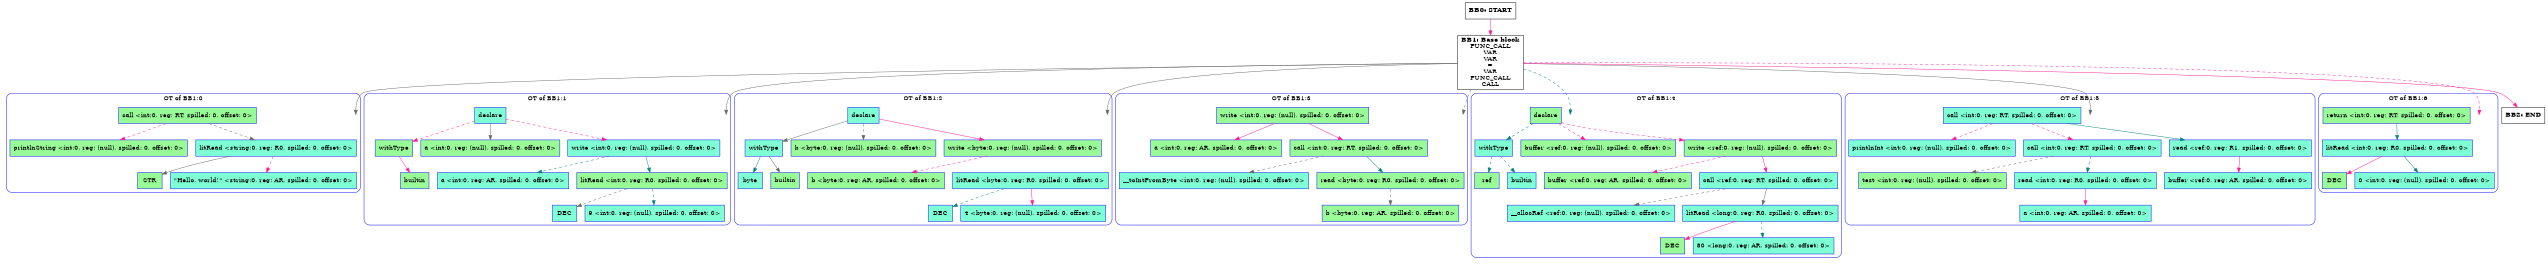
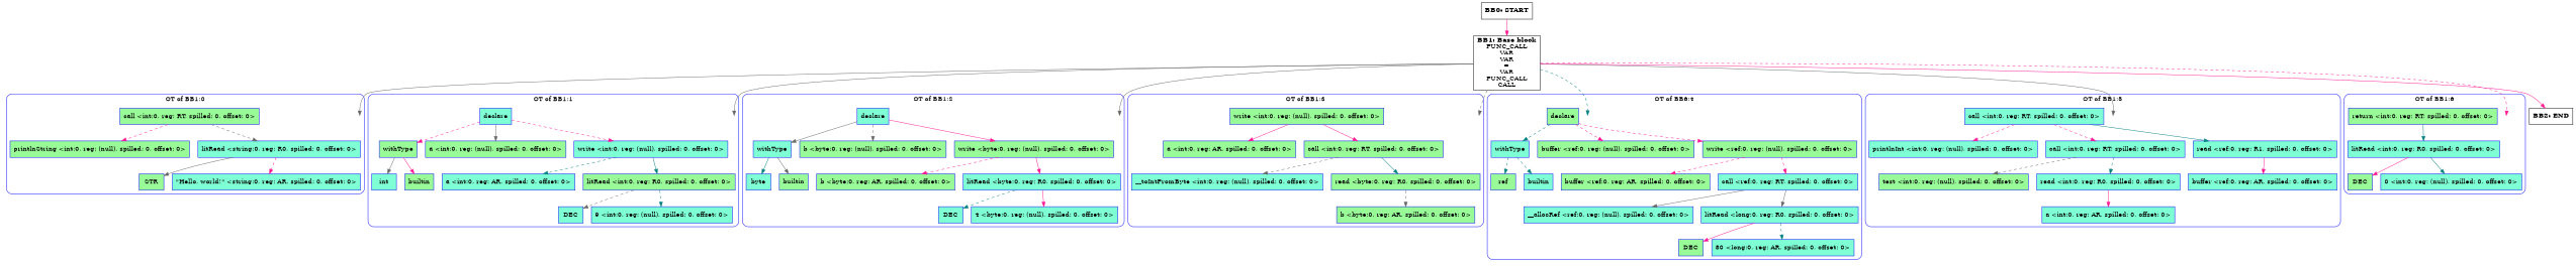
  digraph {
    compound=true
    splines=true
    node [shape=rectangle style=filled color=blue fillcolor=aquamarine]
    edge [color=deeppink style=solid]
    entry0 [shape=point style=invis color="" fillcolor=""]
    n2 [fillcolor=palegreen label="call <int:0, reg: RT, spilled: 0, offset: 0>"]
    n3 [fillcolor=palegreen label="printlnString <int:0, reg: (null), spilled: 0, offset: 0>"]
    n4 [label="litRead <string:0, reg: R0, spilled: 0, offset: 0>"]
    n5 [fillcolor=palegreen label=STR]
    n6 [label="\"Hello, world!\" <string:0, reg: AR, spilled: 0, offset: 0>"]
    entry1 [shape=point style=invis color="" fillcolor=""]
    n8 [label=declare]
    n9 [fillcolor=palegreen label=withType]
    n10 [fillcolor=palegreen label="a <int:0, reg: (null), spilled: 0, offset: 0>"]
    n11 [label="write <int:0, reg: (null), spilled: 0, offset: 0>"]
+   n12 [label=int]
    n13 [fillcolor=palegreen label=builtin]
    n14 [label="a <int:0, reg: AR, spilled: 0, offset: 0>"]
    n15 [fillcolor=palegreen label="litRead <int:0, reg: R0, spilled: 0, offset: 0>"]
    n16 [label=DEC]
    n17 [label="9 <int:0, reg: (null), spilled: 0, offset: 0>"]
    entry2 [shape=point style=invis color="" fillcolor=""]
    n19 [label=declare]
    n20 [label=withType]
    n21 [fillcolor=palegreen label="b <byte:0, reg: (null), spilled: 0, offset: 0>"]
    n22 [fillcolor=palegreen label="write <byte:0, reg: (null), spilled: 0, offset: 0>"]
    n23 [label=byte]
    n24 [fillcolor=palegreen label=builtin]
    n25 [fillcolor=palegreen label="b <byte:0, reg: AR, spilled: 0, offset: 0>"]
    n26 [label="litRead <byte:0, reg: R0, spilled: 0, offset: 0>"]
    n27 [label=DEC]
    n28 [label="4 <byte:0, reg: (null), spilled: 0, offset: 0>"]
    entry3 [shape=point style=invis color="" fillcolor=""]
    n30 [fillcolor=palegreen label="write <int:0, reg: (null), spilled: 0, offset: 0>"]
    n31 [fillcolor=palegreen label="a <int:0, reg: AR, spilled: 0, offset: 0>"]
    n32 [fillcolor=palegreen label="call <int:0, reg: RT, spilled: 0, offset: 0>"]
    n33 [label="__toIntFromByte <int:0, reg: (null), spilled: 0, offset: 0>"]
    n34 [fillcolor=palegreen label="read <byte:0, reg: R0, spilled: 0, offset: 0>"]
    n35 [fillcolor=palegreen label="b <byte:0, reg: AR, spilled: 0, offset: 0>"]
    entry4 [shape=point style=invis color="" fillcolor=""]
    n37 [fillcolor=palegreen label=declare]
    n38 [label=withType]
    n39 [fillcolor=palegreen label="buffer <ref:0, reg: (null), spilled: 0, offset: 0>"]
    n40 [fillcolor=palegreen label="write <ref:0, reg: (null), spilled: 0, offset: 0>"]
    n41 [fillcolor=palegreen label=ref]
    n42 [label=builtin]
    n43 [fillcolor=palegreen label="buffer <ref:0, reg: AR, spilled: 0, offset: 0>"]
    n44 [label="call <ref:0, reg: RT, spilled: 0, offset: 0>"]
    n45 [label="__allocRef <ref:0, reg: (null), spilled: 0, offset: 0>"]
    n46 [label="litRead <long:0, reg: R0, spilled: 0, offset: 0>"]
    n47 [fillcolor=palegreen label=DEC]
    n48 [label="80 <long:0, reg: AR, spilled: 0, offset: 0>"]
    entry5 [shape=point style=invis color="" fillcolor=""]
    n50 [label="call <int:0, reg: RT, spilled: 0, offset: 0>"]
    n51 [label="printlnInt <int:0, reg: (null), spilled: 0, offset: 0>"]
    n52 [label="call <int:0, reg: RT, spilled: 0, offset: 0>"]
    n53 [label="read <ref:0, reg: R1, spilled: 0, offset: 0>"]
    n54 [fillcolor=palegreen label="test <int:0, reg: (null), spilled: 0, offset: 0>"]
    n55 [label="read <int:0, reg: R0, spilled: 0, offset: 0>"]
    n56 [label="a <int:0, reg: AR, spilled: 0, offset: 0>"]
    n57 [label="buffer <ref:0, reg: AR, spilled: 0, offset: 0>"]
    entry6 [shape=point style=invis color="" fillcolor=""]
    n59 [fillcolor=palegreen label="return <int:0, reg: RT, spilled: 0, offset: 0>"]
    n60 [label="litRead <int:0, reg: R0, spilled: 0, offset: 0>"]
    n61 [fillcolor=palegreen label=DEC]
    n62 [label="0 <int:0, reg: (null), spilled: 0, offset: 0>"]
    n63 [label=<<B>BB2: END</B><BR ALIGN="CENTER"/>> style="" color="" fillcolor=""]
    n64 [label=<<B>BB1: Base block</B><BR ALIGN="CENTER"/>FUNC_CALL<BR ALIGN="CENTER"/>VAR<BR ALIGN="CENTER"/>VAR<BR ALIGN="CENTER"/>=<BR ALIGN="CENTER"/>VAR<BR ALIGN="CENTER"/>FUNC_CALL<BR ALIGN="CENTER"/>CALL<BR ALIGN="CENTER"/>> style="" color="" fillcolor=""]
    n65 [label=<<B>BB0: START</B><BR ALIGN="CENTER"/>> style="" color="" fillcolor=""]
    subgraph cluster_1 {
      color=blue
      label="OT of BB1:0"
      style=rounded
      entry0
      n2
      n3
      n4
      n5
      n6
    }
    subgraph cluster_2 {
      color=blue
      label="OT of BB1:1"
      style=rounded
      entry1
      n8
      n9
      n10
      n11
+     n12
      n13
      n14
      n15
      n16
      n17
    }
    subgraph cluster_3 {
      color=blue
      label="OT of BB1:2"
      style=rounded
      entry2
      n19
      n20
      n21
      n22
      n23
      n24
      n25
      n26
      n27
      n28
    }
    subgraph cluster_4 {
      color=blue
      label="OT of BB1:3"
      style=rounded
      entry3
      n30
      n31
      n32
      n33
      n34
      n35
    }
    subgraph cluster_5 {
      color=blue
-     label="OT of BB1:4"
+     label="OT of BB6:4"
      style=rounded
      entry4
      n37
      n38
      n39
      n40
      n41
      n42
      n43
      n44
      n45
      n46
      n47
      n48
    }
    subgraph cluster_6 {
      color=blue
      label="OT of BB1:5"
      style=rounded
      entry5
      n50
      n51
      n52
      n53
      n54
      n55
      n56
      n57
    }
    subgraph cluster_7 {
      color=blue
      label="OT of BB1:6"
      style=rounded
      entry6
      n59
      n60
      n61
      n62
    }
    n2 -> n3 [style=dashed]
    n2 -> n4 [color=gray40 style=dashed]
    n4 -> n5 [color=gray40]
    n4 -> n6 [style=dashed]
    n8 -> n9 [style=dashed]
    n8 -> n10 [color=gray40]
    n8 -> n11 [style=dashed]
+   n9 -> n12 [color=gray40]
    n9 -> n13
    n11 -> n14 [color=teal style=dashed]
    n11 -> n15 [color=teal]
    n15 -> n16 [color=gray40 style=dashed]
    n15 -> n17 [color=teal style=dashed]
    n19 -> n20 [color=gray40]
    n19 -> n21 [color=gray40 style=dashed]
    n19 -> n22
    n20 -> n23 [color=teal]
    n20 -> n24 [color=gray40]
    n22 -> n25 [style=dashed]
+   n22 -> n26
    n26 -> n27 [color=teal style=dashed]
    n26 -> n28
    n30 -> n31
    n30 -> n32
    n32 -> n33 [color=gray40 style=dashed]
    n32 -> n34 [color=teal]
    n34 -> n35 [color=gray40 style=dashed]
    n37 -> n38 [color=teal style=dashed]
    n37 -> n39 [style=dashed]
    n37 -> n40 [style=dashed]
    n38 -> n41 [color=teal style=dashed]
    n38 -> n42 [color=teal style=dashed]
    n40 -> n43 [style=dashed]
-   n40 -> n44
-   n44 -> n45 [color=gray40 style=dashed]
+   n40 -> n44 [style=dashed]
+   n44 -> n45 [color=gray40]
    n44 -> n46 [color=gray40]
    n46 -> n47
    n46 -> n48 [color=teal style=dashed]
    n50 -> n51 [style=dashed]
    n50 -> n52 [style=dashed]
    n50 -> n53 [color=teal]
    n52 -> n54 [color=gray40 style=dashed]
    n52 -> n55 [color=teal style=dashed]
    n53 -> n57
    n55 -> n56
    n59 -> n60 [color=teal]
    n60 -> n61
    n60 -> n62 [color=teal]
    n64 -> entry0 [color=gray40]
    n64 -> entry1 [color=gray40]
    n64 -> entry2 [color=gray40]
    n64 -> entry3 [color=gray40 style=dashed]
    n64 -> entry4 [color=teal style=dashed]
    n64 -> entry5 [color=gray40]
    n64 -> entry6 [style=dashed]
    n64 -> n63
    n65 -> n64
  }
